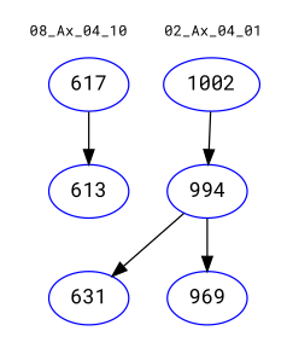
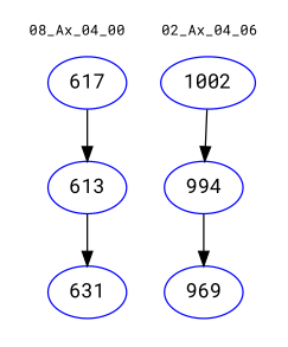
  digraph {
    fontname="Roboto Mono"
    node [color=blue fontname="Roboto Mono"]
    edge [color=black fontname="Roboto Mono"]
    n1 [label=617]
    n2 [label=613]
    n3 [label=631]
    n4 [label=1002]
    n5 [label=994]
    n6 [label=969]
    subgraph cluster_1 {
      color=white
      fontsize=10
-     label="08_Ax_04_10"
+     label="08_Ax_04_00"
      n1
      n2
      n3
    }
    subgraph cluster_2 {
      color=white
      fontsize=10
-     label="02_Ax_04_01"
+     label="02_Ax_04_06"
      n4
      n5
      n6
    }
    n1 -> n2
-   n5 -> n3
+   n2 -> n3
    n4 -> n5
    n5 -> n6
  }
